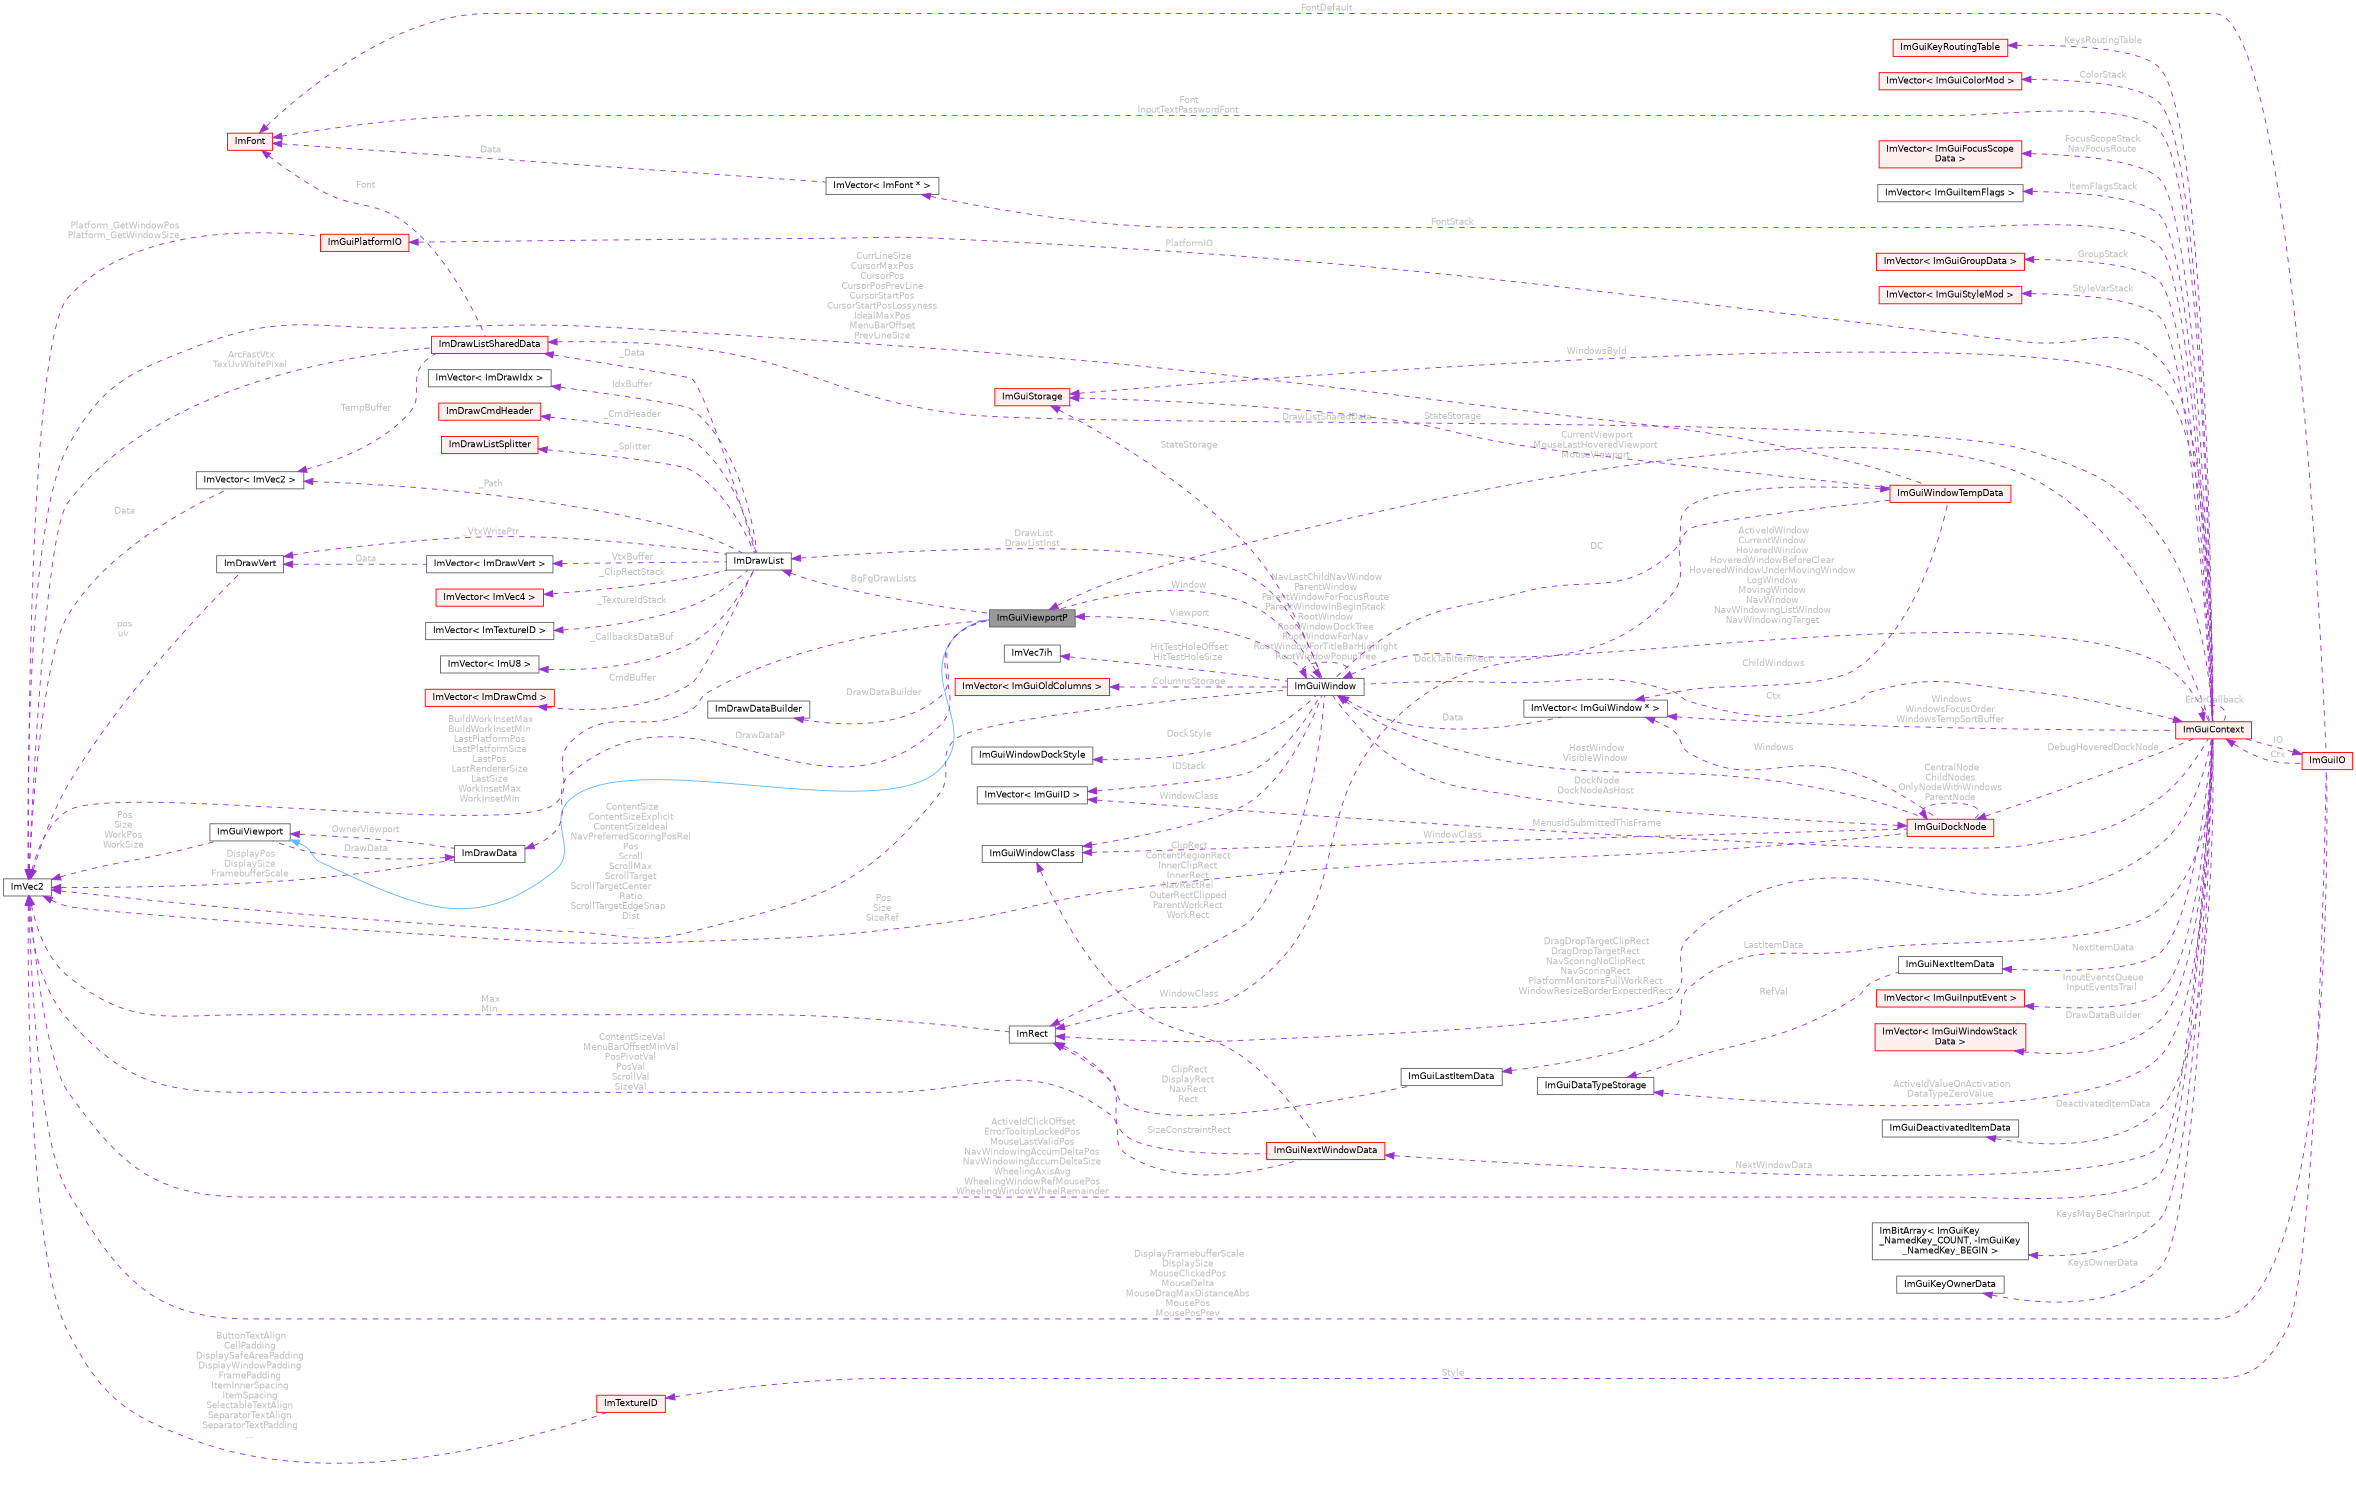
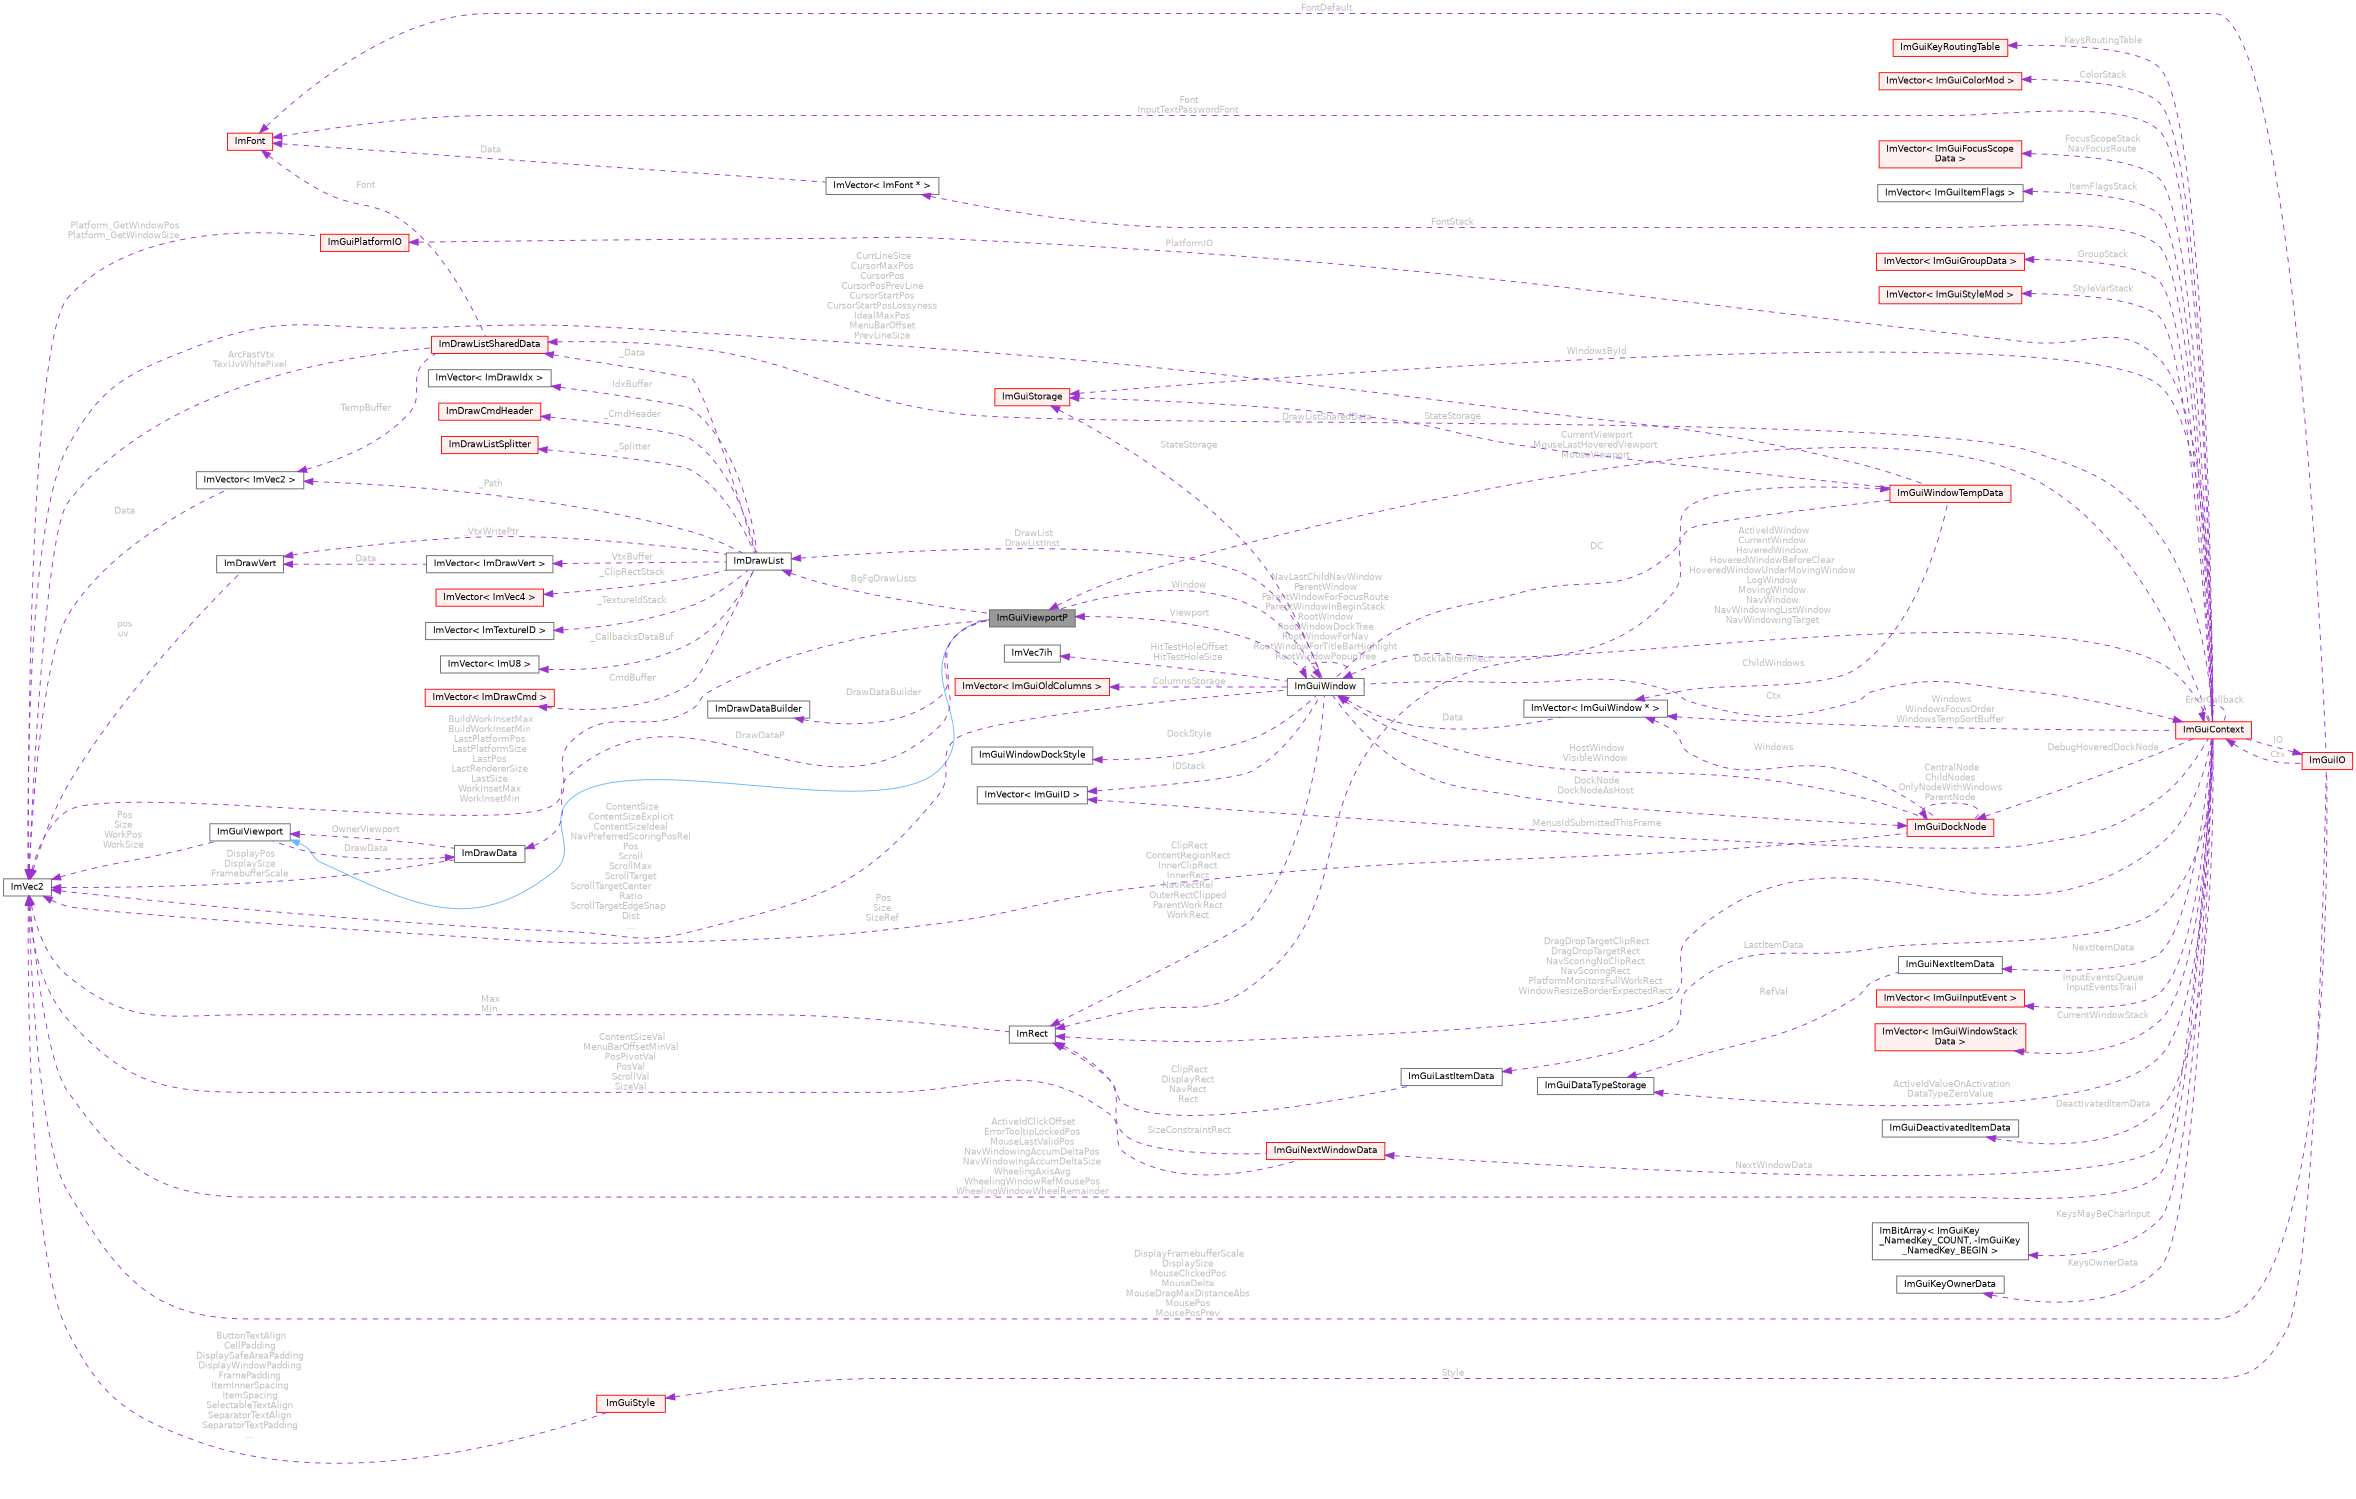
  digraph {
    rankdir=LR
    node [color=gray40 fillcolor=white fontname=Helvetica fontsize=10 shape=box style=filled]
    edge [color=darkorchid3 dir=back fontcolor=grey fontname=Helvetica fontsize=10 labelfontname=Helvetica labelfontsize=10 style=dashed]
    n1 [fillcolor=grey60 fontcolor=black height=0.2 label=ImGuiViewportP width=0.4]
    n2 [height=0.2 label=ImGuiWindow width=0.4]
    n3 [color=red fillcolor="#FFF0F0" height=0.2 label=ImGuiContext width=0.4]
    n4 [color=red fillcolor="#FFF0F0" height=0.2 label=ImGuiDockNode width=0.4]
    n5 [height=0.2 label="ImVector\< ImGuiWindow * \>" width=0.4]
    n6 [color=red fillcolor="#FFF0F0" height=0.2 label=ImGuiIO width=0.4]
    n7 [height=0.2 label=ImGuiViewport width=0.4]
    n8 [height=0.2 label=ImDrawData width=0.4]
    n9 [height=0.2 label=ImVec2 width=0.4]
    n10 [height=0.2 label=ImDrawVert width=0.4]
    n11 [color=red fillcolor="#FFF0F0" height=0.2 label=ImDrawListSharedData width=0.4]
    n12 [height=0.2 label="ImVector\< ImVec2 \>" width=0.4]
    n13 [color=red fillcolor="#FFF0F0" height=0.2 label=ImGuiPlatformIO width=0.4]
-   n14 [color=red fillcolor="#FFF0F0" height=0.2 label=ImTextureID width=0.4]
+   n14 [color=red fillcolor="#FFF0F0" height=0.2 label=ImGuiStyle width=0.4]
    n15 [height=0.2 label=ImRect width=0.4]
    n16 [color=red fillcolor="#FFF0F0" height=0.2 label=ImGuiNextWindowData width=0.4]
    n17 [color=red fillcolor="#FFF0F0" height=0.2 label=ImGuiWindowTempData width=0.4]
    n18 [height=0.2 label=ImDrawList width=0.4]
    n19 [height=0.2 label="ImVector\< ImDrawVert \>" width=0.4]
    n20 [height=0.2 label=ImGuiLastItemData width=0.4]
    n21 [height=0.2 label=ImDrawDataBuilder width=0.4]
    n22 [color=red fillcolor="#FFF0F0" height=0.2 label="ImVector\< ImDrawCmd \>" width=0.4]
    n23 [height=0.2 label="ImVector\< ImDrawIdx \>" width=0.4]
    n24 [color=red fillcolor="#FFF0F0" height=0.2 label=ImFont width=0.4]
    n25 [height=0.2 label="ImVector\< ImFont * \>" width=0.4]
    n26 [color=red fillcolor="#FFF0F0" height=0.2 label=ImDrawCmdHeader width=0.4]
    n27 [color=red fillcolor="#FFF0F0" height=0.2 label=ImDrawListSplitter width=0.4]
    n28 [color=red fillcolor="#FFF0F0" height=0.2 label="ImVector\< ImVec4 \>" width=0.4]
    n29 [height=0.2 label="ImVector\< ImTextureID \>" width=0.4]
    n30 [height=0.2 label="ImVector\< ImU8 \>" width=0.4]
    n31 [color=red fillcolor="#FFF0F0" height=0.2 label="ImVector\< ImGuiInputEvent \>" width=0.4]
    n32 [color=red fillcolor="#FFF0F0" height=0.2 label="ImVector\< ImGuiWindowStack\lData \>" width=0.4]
    n33 [color=red fillcolor="#FFF0F0" height=0.2 label=ImGuiStorage width=0.4]
    n34 [height=0.2 label=ImGuiDeactivatedItemData width=0.4]
    n35 [height=0.2 label=ImGuiDataTypeStorage width=0.4]
    n36 [height=0.2 label=ImGuiNextItemData width=0.4]
    n37 [height=0.2 label="ImBitArray\< ImGuiKey\l_NamedKey_COUNT, -ImGuiKey\l_NamedKey_BEGIN \>" width=0.4]
    n38 [height=0.2 label=ImGuiKeyOwnerData width=0.4]
    n39 [color=red fillcolor="#FFF0F0" height=0.2 label=ImGuiKeyRoutingTable width=0.4]
-   n40 [height=0.2 label=ImGuiWindowClass width=0.4]
    n41 [color=red fillcolor="#FFF0F0" height=0.2 label="ImVector\< ImGuiColorMod \>" width=0.4]
    n42 [color=red fillcolor="#FFF0F0" height=0.2 label="ImVector\< ImGuiStyleMod \>" width=0.4]
    n43 [color=red fillcolor="#FFF0F0" height=0.2 label="ImVector\< ImGuiFocusScope\lData \>" width=0.4]
    n44 [height=0.2 label="ImVector\< ImGuiItemFlags \>" width=0.4]
    n45 [color=red fillcolor="#FFF0F0" height=0.2 label="ImVector\< ImGuiGroupData \>" width=0.4]
    n46 [height=0.2 label="ImVector\< ImGuiID \>" width=0.4]
    n47 [height=0.2 label=ImVec7ih width=0.4]
    n48 [color=red fillcolor="#FFF0F0" height=0.2 label="ImVector\< ImGuiOldColumns \>" width=0.4]
    n49 [height=0.2 label=ImGuiWindowDockStyle width=0.4]
    n1 -> n2 [label=" Viewport"]
    n1 -> n3 [label=" CurrentViewport\nMouseLastHoveredViewport\nMouseViewport"]
    n2 -> n1 [label=" Window"]
    n2 -> n2 [label=" NavLastChildNavWindow\nParentWindow\nParentWindowForFocusRoute\nParentWindowInBeginStack\nRootWindow\nRootWindowDockTree\nRootWindowForNav\nRootWindowForTitleBarHighlight\nRootWindowPopupTree"]
    n2 -> n3 [label=" ActiveIdWindow\nCurrentWindow\nHoveredWindow\nHoveredWindowBeforeClear\nHoveredWindowUnderMovingWindow\nLogWindow\nMovingWindow\nNavWindow\nNavWindowingListWindow\nNavWindowingTarget\n..."]
    n2 -> n4 [label=" HostWindow\nVisibleWindow"]
    n2 -> n5 [label=" Data"]
    n3 -> n2 [label=" Ctx"]
    n3 -> n3 [label=" ErrorCallback"]
    n3 -> n6 [label=" Ctx"]
    n4 -> n2 [label=" DockNode\nDockNodeAsHost"]
    n4 -> n3 [label=" DebugHoveredDockNode"]
    n4 -> n4 [label=" CentralNode\nChildNodes\nOnlyNodeWithWindows\nParentNode"]
    n5 -> n3 [label=" Windows\nWindowsFocusOrder\nWindowsTempSortBuffer"]
    n5 -> n4 [label=" Windows"]
    n5 -> n17 [label=" ChildWindows"]
    n6 -> n3 [label=" IO"]
    n7 -> n1 [color=steelblue1 style=solid fontcolor=""]
    n7 -> n8 [label=" OwnerViewport"]
    n8 -> n1 [label=" DrawDataP"]
    n8 -> n7 [label=" DrawData"]
    n9 -> n1 [label=" BuildWorkInsetMax\nBuildWorkInsetMin\nLastPlatformPos\nLastPlatformSize\nLastPos\nLastRendererSize\nLastSize\nWorkInsetMax\nWorkInsetMin"]
    n9 -> n2 [label=" ContentSize\nContentSizeExplicit\nContentSizeIdeal\nNavPreferredScoringPosRel\nPos\nScroll\nScrollMax\nScrollTarget\nScrollTargetCenter\lRatio\nScrollTargetEdgeSnap\lDist\n..."]
    n9 -> n3 [label=" ActiveIdClickOffset\nErrorTooltipLockedPos\nMouseLastValidPos\nNavWindowingAccumDeltaPos\nNavWindowingAccumDeltaSize\nWheelingAxisAvg\nWheelingWindowRefMousePos\nWheelingWindowWheelRemainder"]
    n9 -> n4 [label=" Pos\nSize\nSizeRef"]
    n9 -> n6 [label=" DisplayFramebufferScale\nDisplaySize\nMouseClickedPos\nMouseDelta\nMouseDragMaxDistanceAbs\nMousePos\nMousePosPrev"]
    n9 -> n7 [label=" Pos\nSize\nWorkPos\nWorkSize"]
    n9 -> n8 [label=" DisplayPos\nDisplaySize\nFramebufferScale"]
    n9 -> n10 [label=" pos\nuv"]
    n9 -> n11 [label=" ArcFastVtx\nTexUvWhitePixel"]
    n9 -> n12 [label=" Data"]
    n9 -> n13 [label=" Platform_GetWindowPos\nPlatform_GetWindowSize"]
    n9 -> n14 [label=" ButtonTextAlign\nCellPadding\nDisplaySafeAreaPadding\nDisplayWindowPadding\nFramePadding\nItemInnerSpacing\nItemSpacing\nSelectableTextAlign\nSeparatorTextAlign\nSeparatorTextPadding\n..."]
    n9 -> n15 [label=" Max\nMin"]
    n9 -> n16 [label=" ContentSizeVal\nMenuBarOffsetMinVal\nPosPivotVal\nPosVal\nScrollVal\nSizeVal"]
    n9 -> n17 [label=" CurrLineSize\nCursorMaxPos\nCursorPos\nCursorPosPrevLine\nCursorStartPos\nCursorStartPosLossyness\nIdealMaxPos\nMenuBarOffset\nPrevLineSize"]
    n10 -> n18 [label=" _VtxWritePtr"]
    n10 -> n19 [label=" Data"]
    n11 -> n3 [label=" DrawListSharedData"]
    n11 -> n18 [label=" _Data"]
    n12 -> n11 [label=" TempBuffer"]
    n12 -> n18 [label=" _Path"]
    n13 -> n3 [label=" PlatformIO"]
    n14 -> n6 [label=" Style"]
    n15 -> n2 [label=" ClipRect\nContentRegionRect\nInnerClipRect\nInnerRect\nNavRectRel\nOuterRectClipped\nParentWorkRect\nWorkRect"]
    n15 -> n3 [label=" DragDropTargetClipRect\nDragDropTargetRect\nNavScoringNoClipRect\nNavScoringRect\nPlatformMonitorsFullWorkRect\nWindowResizeBorderExpectedRect"]
    n15 -> n16 [label=" SizeConstraintRect"]
    n15 -> n17 [label=" DockTabItemRect"]
    n15 -> n20 [label=" ClipRect\nDisplayRect\nNavRect\nRect"]
    n16 -> n3 [label=" NextWindowData"]
    n17 -> n2 [label=" DC"]
    n18 -> n1 [label=" BgFgDrawLists"]
    n18 -> n2 [label=" DrawList\nDrawListInst"]
    n19 -> n18 [label=" VtxBuffer"]
    n20 -> n3 [label=" LastItemData"]
    n21 -> n1 [label=" DrawDataBuilder"]
    n22 -> n18 [label=" CmdBuffer"]
    n23 -> n18 [label=" IdxBuffer"]
    n24 -> n3 [label=" Font\nInputTextPasswordFont"]
    n24 -> n6 [label=" FontDefault"]
    n24 -> n11 [label=" Font"]
    n24 -> n25 [label=" Data"]
    n25 -> n3 [label=" FontStack"]
    n26 -> n18 [label=" _CmdHeader"]
    n27 -> n18 [label=" _Splitter"]
    n28 -> n18 [label=" _ClipRectStack"]
    n29 -> n18 [label=" _TextureIdStack"]
    n30 -> n18 [label=" _CallbacksDataBuf"]
    n31 -> n3 [label=" InputEventsQueue\nInputEventsTrail"]
-   n32 -> n3 [label=" DrawDataBuilder"]
+   n32 -> n3 [label=" CurrentWindowStack"]
    n33 -> n2 [label=" StateStorage"]
    n33 -> n3 [label=" WindowsById"]
    n33 -> n17 [label=" StateStorage"]
    n34 -> n3 [label=" DeactivatedItemData"]
    n35 -> n3 [label=" ActiveIdValueOnActivation\nDataTypeZeroValue"]
    n35 -> n36 [label=" RefVal"]
    n36 -> n3 [label=" NextItemData"]
    n37 -> n3 [label=" KeysMayBeCharInput"]
    n38 -> n3 [label=" KeysOwnerData"]
    n39 -> n3 [label=" KeysRoutingTable"]
-   n40 -> n2 [label=" WindowClass"]
-   n40 -> n4 [label=" WindowClass"]
-   n40 -> n16 [label=" WindowClass"]
    n41 -> n3 [label=" ColorStack"]
    n42 -> n3 [label=" StyleVarStack"]
    n43 -> n3 [label=" FocusScopeStack\nNavFocusRoute"]
    n44 -> n3 [label=" ItemFlagsStack"]
    n45 -> n3 [label=" GroupStack"]
    n46 -> n2 [label=" IDStack"]
    n46 -> n3 [label=" MenusIdSubmittedThisFrame"]
    n47 -> n2 [label=" HitTestHoleOffset\nHitTestHoleSize"]
    n48 -> n2 [label=" ColumnsStorage"]
    n49 -> n2 [label=" DockStyle"]
  }
